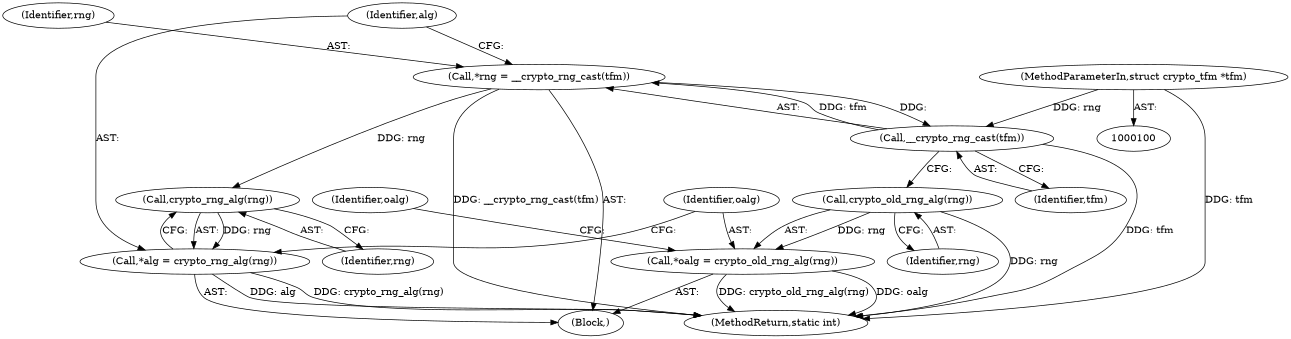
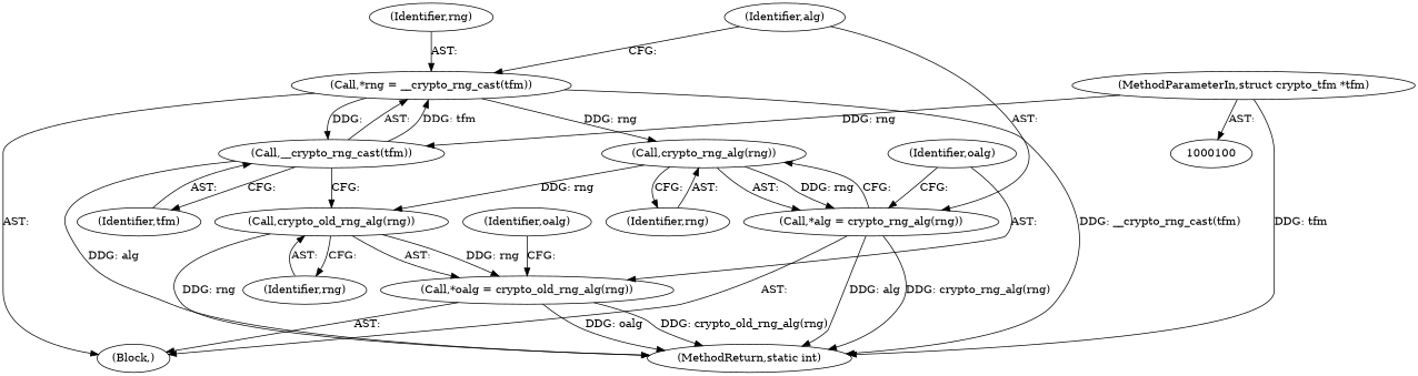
  digraph {
    n1 [label="(Call,*rng = __crypto_rng_cast(tfm))"]
    n2 [label="(Call,__crypto_rng_cast(tfm))"]
    n3 [label="(Call,crypto_rng_alg(rng))"]
    n4 [label="(Block,)"]
    n5 [label="(MethodReturn,static int)"]
    n6 [label="(Identifier,tfm)"]
    n7 [label="(Call,crypto_old_rng_alg(rng))"]
    n8 [label="(Call,*alg = crypto_rng_alg(rng))"]
    n9 [label="(Identifier,rng)"]
    n10 [label="(MethodParameterIn,struct crypto_tfm *tfm)"]
    1000100
    n12 [label="(Call,*oalg = crypto_old_rng_alg(rng))"]
    n13 [label="(Identifier,rng)"]
    n14 [label="(Identifier,alg)"]
    n15 [label="(Identifier,oalg)"]
    n16 [label="(Identifier,oalg)"]
    n17 [label="(Identifier,rng)"]
    n1 -> n2 [label="DDG: "]
    n1 -> n3 [label="DDG: rng"]
    n1 -> n4 [label="AST: "]
    n1 -> n5 [label="DDG: __crypto_rng_cast(tfm)"]
    n2 -> n1 [label="AST: "]
    n2 -> n1 [label="DDG: tfm"]
-   n2 -> n5 [label="DDG: tfm"]
+   n2 -> n5 [label="DDG: alg"]
    n2 -> n6 [label="CFG: "]
    n2 -> n7 [label="CFG: "]
+   n3 -> n7 [label="DDG: rng"]
    n3 -> n8 [label="AST: "]
    n3 -> n8 [label="DDG: rng"]
    n3 -> n9 [label="CFG: "]
    n6 -> n2 [label="AST: "]
    n7 -> n5 [label="DDG: rng"]
    n7 -> n12 [label="AST: "]
    n7 -> n12 [label="DDG: rng"]
    n7 -> n13 [label="CFG: "]
    n8 -> n3 [label="CFG: "]
    n8 -> n4 [label="AST: "]
    n8 -> n5 [label="DDG: alg"]
    n8 -> n5 [label="DDG: crypto_rng_alg(rng)"]
    n9 -> n3 [label="AST: "]
    n10 -> n2 [label="DDG: rng"]
    n10 -> n5 [label="DDG: tfm"]
    n10 -> 1000100 [label="AST: "]
    n12 -> n4 [label="AST: "]
    n12 -> n5 [label="DDG: oalg"]
    n12 -> n5 [label="DDG: crypto_old_rng_alg(rng)"]
    n13 -> n7 [label="AST: "]
    n14 -> n1 [label="CFG: "]
    n14 -> n8 [label="AST: "]
    n15 -> n8 [label="CFG: "]
    n15 -> n12 [label="AST: "]
    n16 -> n12 [label="CFG: "]
    n17 -> n1 [label="AST: "]
  }
